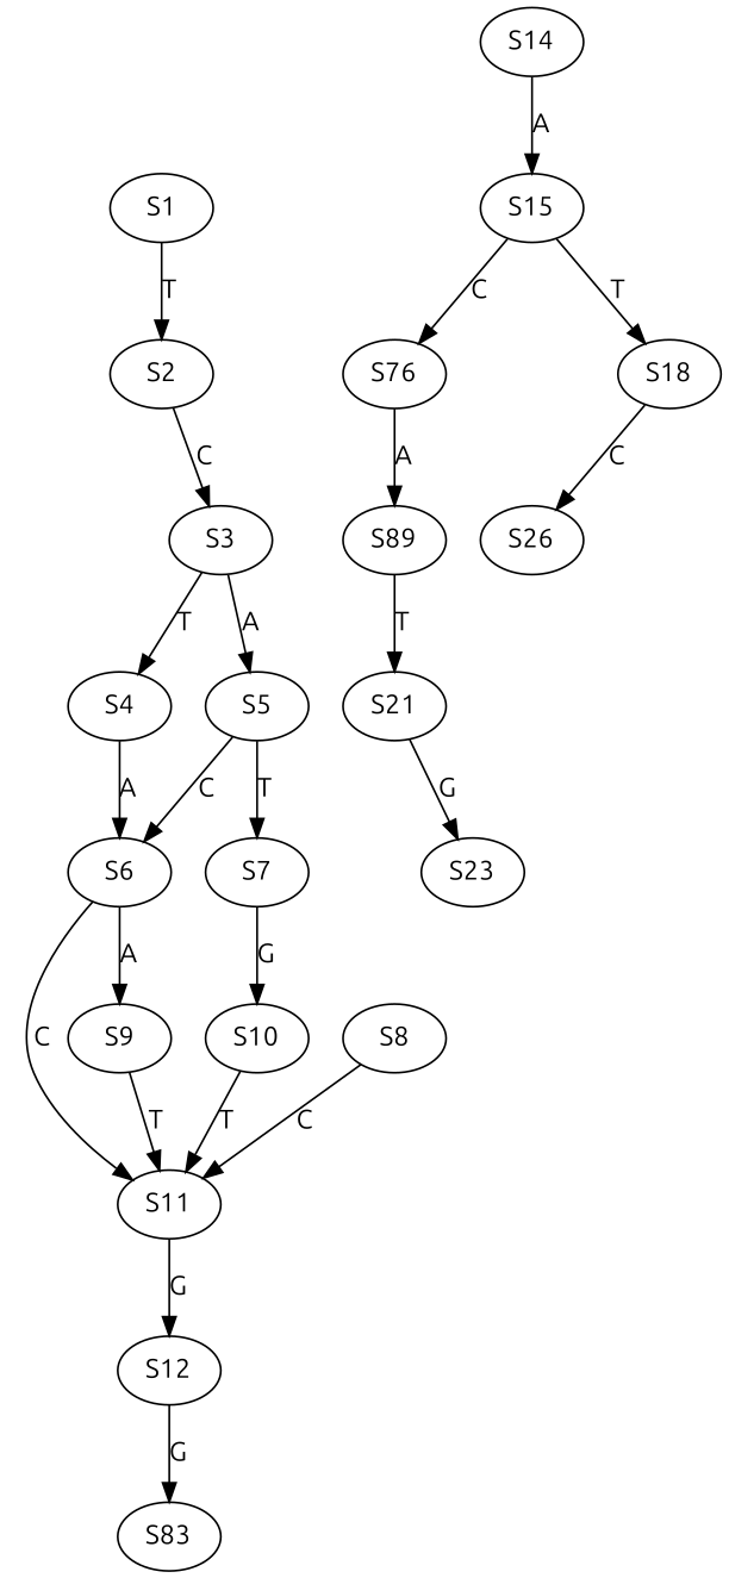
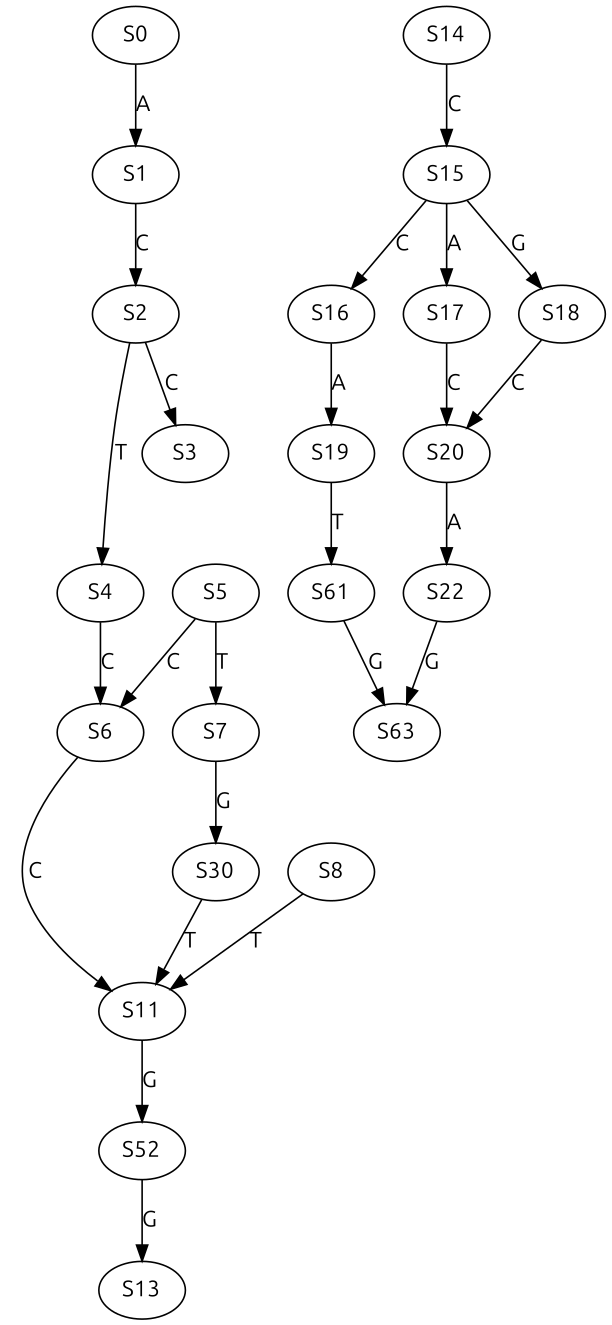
  strict digraph {
    fontname=Ubuntu
    node [fontname=Ubuntu]
    edge [fontname=Ubuntu]
+   S0
    S1
    S2
    S3
    S4
    S5
    S6
    S7
-   S9
    S11
-   S10
+   S10 [label=S30]
    S8
-   S12
-   S13 [label=S83]
+   S12 [label=S52]
+   S13
    S14
    S15
-   S16 [label=S76]
+   S16
+   S17
    S18
-   S19 [label=S89]
-   S20 [label=S26]
-   S21
-   S23
-   S1 -> S2 [label=T]
+   S19
+   S20
+   S21 [label=S61]
+   S22
+   S23 [label=S63]
+   S0 -> S1 [label=A]
+   S1 -> S2 [label=C]
    S2 -> S3 [label=C]
-   S3 -> S4 [label=T]
-   S3 -> S5 [label=A]
-   S4 -> S6 [label=A]
+   S2 -> S4 [label=T]
+   S4 -> S6 [label=C]
    S5 -> S6 [label=C]
    S5 -> S7 [label=T]
-   S6 -> S9 [label=A]
    S6 -> S11 [label=C]
    S7 -> S10 [label=G]
-   S9 -> S11 [label=T]
    S11 -> S12 [label=G]
    S10 -> S11 [label=T]
-   S8 -> S11 [label=C]
+   S8 -> S11 [label=T]
    S12 -> S13 [label=G]
-   S14 -> S15 [label=A]
+   S14 -> S15 [label=C]
    S15 -> S16 [label=C]
-   S15 -> S18 [label=T]
+   S15 -> S17 [label=A]
+   S15 -> S18 [label=G]
    S16 -> S19 [label=A]
+   S17 -> S20 [label=C]
    S18 -> S20 [label=C]
    S19 -> S21 [label=T]
+   S20 -> S22 [label=A]
    S21 -> S23 [label=G]
+   S22 -> S23 [label=G]
  }
